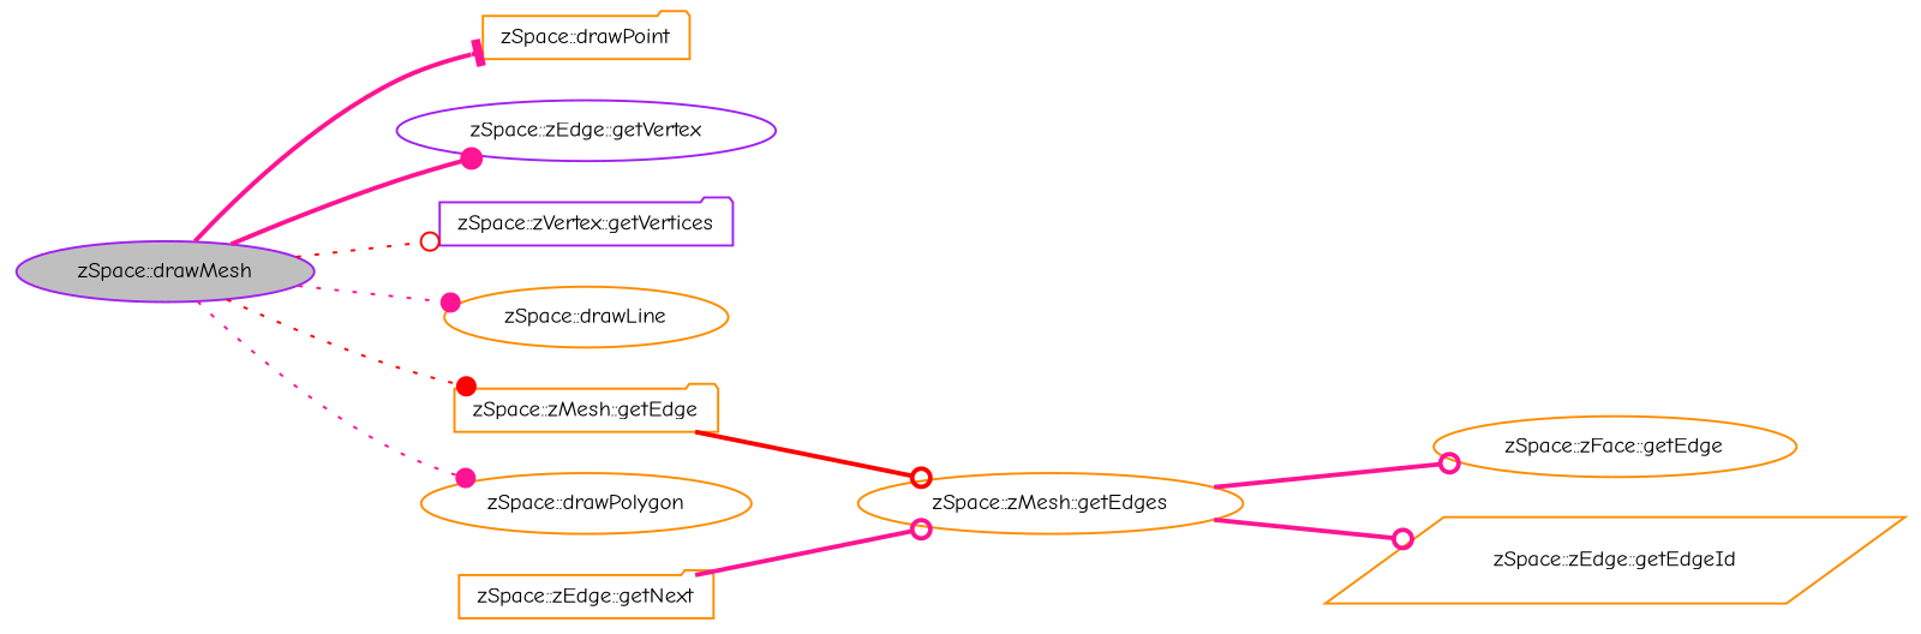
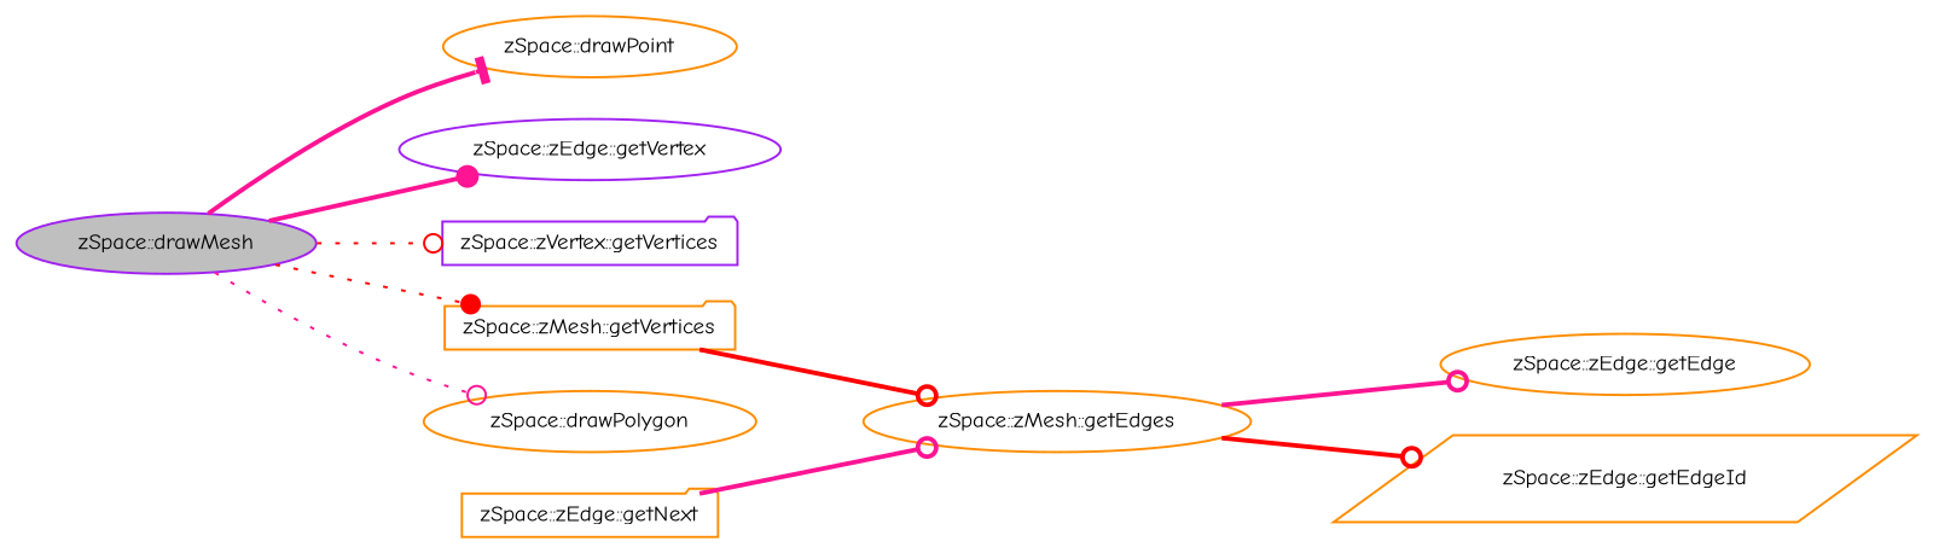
  digraph {
    fontname="Comic Neue"
    rankdir=LR
    node [color=darkorange fillcolor=white fontname="Comic Neue" fontsize=10 shape=ellipse style=filled]
    edge [arrowhead=odot color=deeppink fontname="Comic Neue" fontsize=10 labelfontname=Helvetica labelfontsize=10 style=bold]
    n1 [color=purple fillcolor=grey75 fontcolor=black height=0.2 label="zSpace::drawMesh" width=0.4]
-   n2 [height=0.2 label="zSpace::drawPoint" shape=folder width=0.4]
+   n2 [height=0.2 label="zSpace::drawPoint" width=0.4]
    n3 [color=purple height=0.2 label="zSpace::zEdge::getVertex" width=0.4]
    n4 [color=purple height=0.2 label="zSpace::zVertex::getVertices" shape=folder width=0.4]
-   n5 [height=0.2 label="zSpace::drawLine" width=0.4]
-   n6 [height=0.2 label="zSpace::zMesh::getEdge" shape=folder width=0.4]
+   n6 [height=0.2 label="zSpace::zMesh::getVertices" shape=folder width=0.4]
    n7 [height=0.2 label="zSpace::drawPolygon" width=0.4]
    n8 [height=0.2 label="zSpace::zMesh::getEdges" width=0.4]
-   n9 [height=0.2 label="zSpace::zFace::getEdge" width=0.4]
+   n9 [height=0.2 label="zSpace::zEdge::getEdge" width=0.4]
    n10 [height=0.2 label="zSpace::zEdge::getEdgeId" shape=parallelogram width=0.4]
    n11 [height=0.2 label="zSpace::zEdge::getNext" shape=folder width=0.4]
    n1 -> n2 [arrowhead=tee]
    n1 -> n3 [arrowhead=dot]
    n1 -> n4 [color=red style=dotted]
-   n1 -> n5 [arrowhead=dot style=dotted]
    n1 -> n6 [arrowhead=dot color=red style=dotted]
-   n1 -> n7 [arrowhead=dot style=dotted]
+   n1 -> n7 [style=dotted]
    n6 -> n8 [color=red]
    n8 -> n9
-   n8 -> n10
+   n8 -> n10 [color=red]
    n11 -> n8
  }
